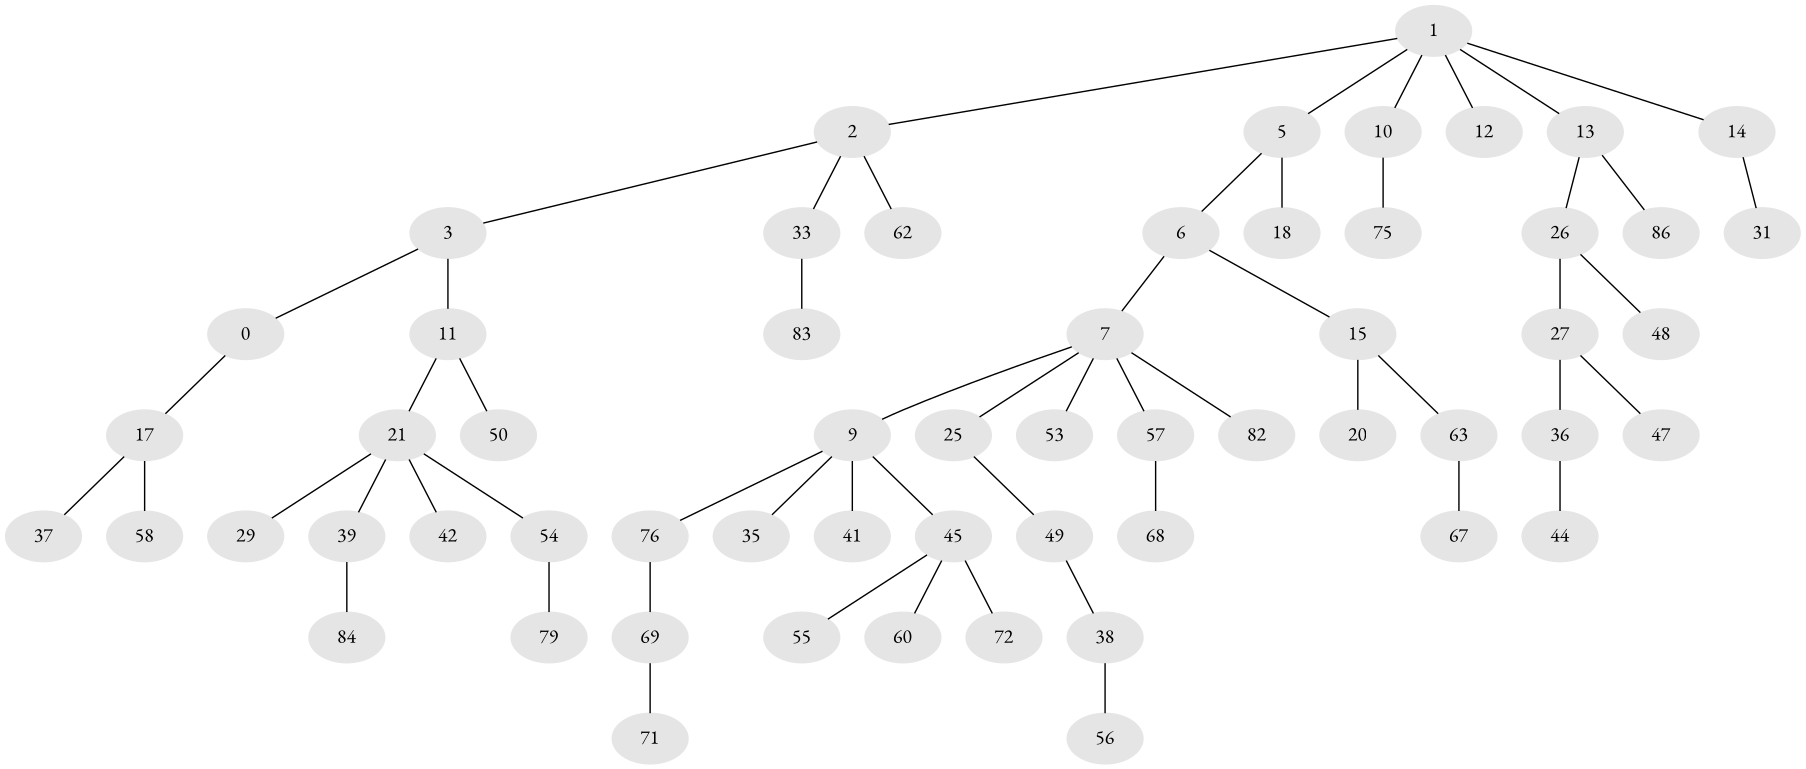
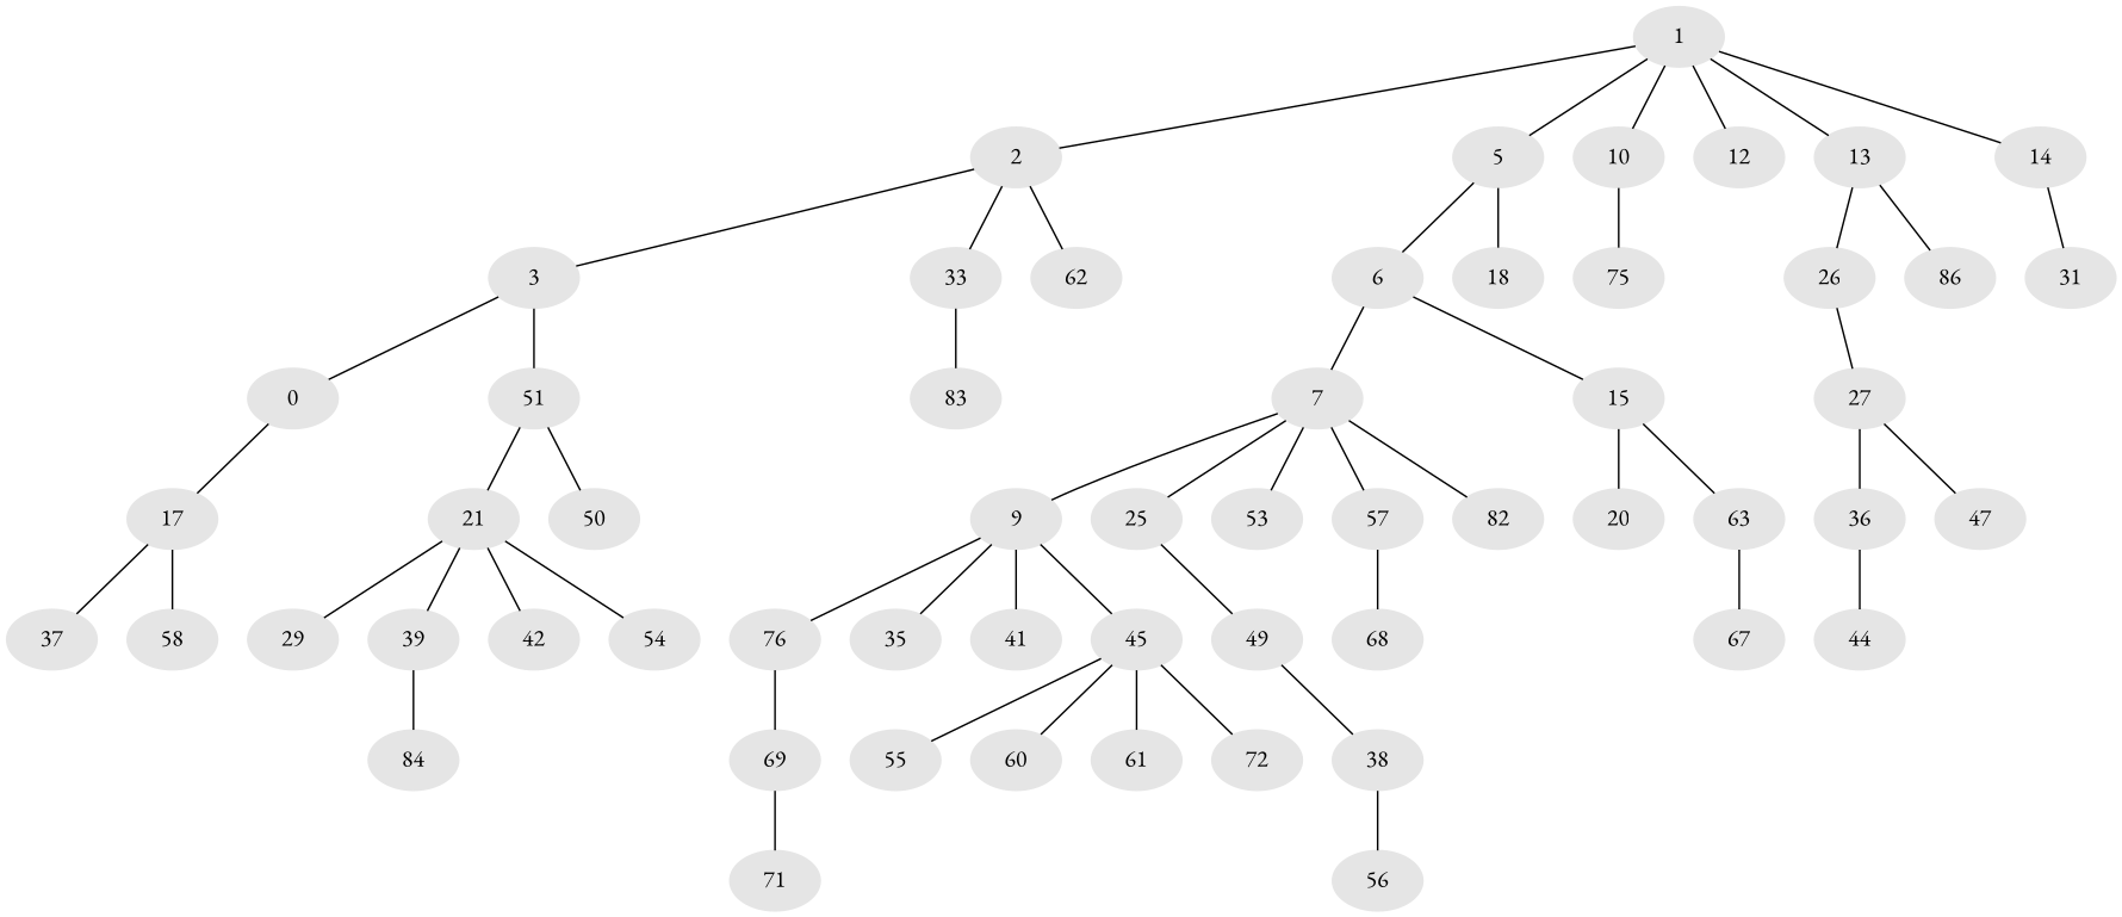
  graph {
    fontname="EB Garamond"
    node [color=gray90 fontname="EB Garamond" style=filled]
    edge [fontname="EB Garamond"]
    1 [super="+4"]
    2 [super="+40"]
    5 [super="+32"]
    10 [super="+18"]
    12
    13 [super="+80"]
    14
    3
    33 [super="+43"]
    62
    6 [super="+23"]
    n12 [label=18]
    75
    26 [super="+65"]
    86
    31
    n17 [label=0]
-   11 [super="+22"]
+   11 [super="+22" label=51]
    83
    17 [super="+46"]
    21 [super="+24"]
    50
    7 [super="+28"]
    15 [super="+51"]
    9 [super="+76"]
    25 [super="+34"]
    53
    57
    82
    20
    63 [super="+77"]
    n32 [label=76 super="+30"]
    35
    41 [super="+74"]
    45 [super="+52"]
    49
    n37 [label=68]
    37
    58
    69 [super="+81"]
    55
    60 [super="+70"]
+   61
    72
    29 [super="+68"]
    39 [super="+73"]
    42
    54
    27 [super="+66"]
-   48
    67
    71
    84
-   79
    38 [super="+64"]
    56
    36 [super="+85"]
    47 [super="+59"]
    44
    1 -- 2
    1 -- 5
    1 -- 10
    1 -- 12
    1 -- 13
    1 -- 14
    2 -- 3
    2 -- 33
    2 -- 62
    5 -- 6
    5 -- n12
    10 -- 75
    13 -- 26
    13 -- 86
    14 -- 31
    3 -- n17
    3 -- 11
    33 -- 83
    6 -- 7
    6 -- 15
    26 -- 27
-   26 -- 48
    n17 -- 17
    11 -- 21
    11 -- 50
    17 -- 37
    17 -- 58
    21 -- 29
    21 -- 39
    21 -- 42
    21 -- 54
    7 -- 9
    7 -- 25
    7 -- 53
    7 -- 57
    7 -- 82
    15 -- 20
    15 -- 63
    9 -- n32
    9 -- 35
    9 -- 41
    9 -- 45
    25 -- 49
    57 -- n37
    63 -- 67
    n32 -- 69
    45 -- 55
    45 -- 60
+   45 -- 61
    45 -- 72
    49 -- 38
    69 -- 71
    39 -- 84
-   54 -- 79
    27 -- 36
    27 -- 47
    38 -- 56
    36 -- 44
  }
